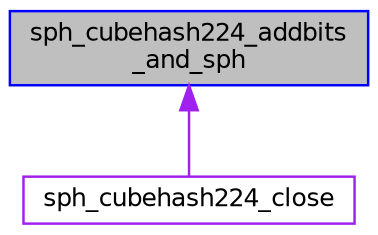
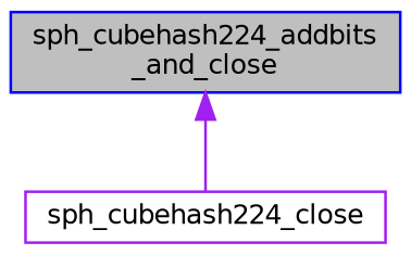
  digraph {
    rankdir=TB
    node [fontname=Helvetica fontsize=10 shape=record style=filled]
-   n1 [color=blue fillcolor=grey75 fontcolor=black height=0.2 label="sph_cubehash224_addbits\l_and_sph" width=0.4]
+   n1 [color=blue fillcolor=grey75 fontcolor=black height=0.2 label="sph_cubehash224_addbits\l_and_close" width=0.4]
    n2 [color=purple fillcolor=white height=0.2 label=sph_cubehash224_close width=0.4]
    n1 -> n2 [color=purple dir=back fontname=Helvetica fontsize=10 labelfontname=Helvetica labelfontsize=10 style=solid]
  }
